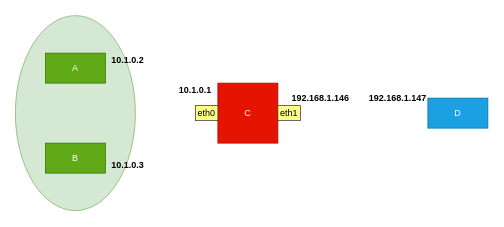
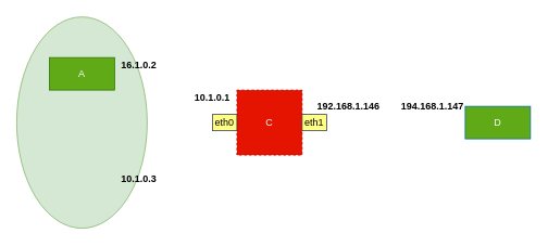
  <mxCell id="0" />
  <mxCell id="1" parent="0" />
  <mxCell id="2" value="" style="ellipse;whiteSpace=wrap;html=1;fillColor=#d5e8d4;strokeColor=#82b366;" vertex="1" parent="1"><mxGeometry x="20" y="20" width="160" height="260" as="geometry" /></mxCell>
  <mxCell id="3" value="A" style="rounded=0;whiteSpace=wrap;html=1;fillColor=#60a917;strokeColor=#2D7600;fontColor=#ffffff;" vertex="1" parent="1"><mxGeometry x="60" y="70" width="80" height="40" as="geometry" /></mxCell>
- <mxCell id="4" value="B" style="rounded=0;whiteSpace=wrap;html=1;fillColor=#60a917;strokeColor=#2D7600;fontColor=#ffffff;" vertex="1" parent="1"><mxGeometry x="60" y="190" width="80" height="40" as="geometry" /></mxCell>
- <mxCell id="5" value="C" style="rounded=0;whiteSpace=wrap;html=1;fillColor=#e51400;fontColor=#ffffff;strokeColor=#B20000;" vertex="1" parent="1"><mxGeometry x="290" y="110" width="80" height="80" as="geometry" /></mxCell>
+ <mxCell id="5" value="C" style="rounded=0;whiteSpace=wrap;html=1;fillColor=#e51400;fontColor=#ffffff;strokeColor=#B20000;dashed=1;" vertex="1" parent="1"><mxGeometry x="290" y="110" width="80" height="80" as="geometry" /></mxCell>
  <mxCell id="6" value="eth0" style="rounded=0;whiteSpace=wrap;html=1;fillColor=#ffff88;strokeColor=#36393d;" vertex="1" parent="1"><mxGeometry x="260" y="140" width="30" height="20" as="geometry" /></mxCell>
  <mxCell id="7" style="edgeStyle=none;rounded=0;orthogonalLoop=1;jettySize=auto;html=1;exitX=1;exitY=0.5;exitDx=0;exitDy=0;" edge="1" parent="1" source="8" target="5"><mxGeometry relative="1" as="geometry" /></mxCell>
  <mxCell id="8" value="eth1" style="rounded=0;whiteSpace=wrap;html=1;fillColor=#ffff88;strokeColor=#36393d;" vertex="1" parent="1"><mxGeometry x="370" y="140" width="30" height="20" as="geometry" /></mxCell>
- <mxCell id="9" value="D" style="rounded=0;whiteSpace=wrap;html=1;fillColor=#1ba1e2;fontColor=#ffffff;strokeColor=#006EAF;" vertex="1" parent="1"><mxGeometry x="570" y="130" width="80" height="40" as="geometry" /></mxCell>
- <mxCell id="10" value="10.1.0.2" style="text;html=1;strokeColor=none;fillColor=none;align=center;verticalAlign=middle;whiteSpace=wrap;rounded=0;fontStyle=1" vertex="1" parent="1"><mxGeometry x="140" y="70" width="60" height="20" as="geometry" /></mxCell>
+ <mxCell id="9" value="D" style="rounded=0;whiteSpace=wrap;html=1;fillColor=#60a917;fontColor=#ffffff;strokeColor=#006EAF;" vertex="1" parent="1"><mxGeometry x="570" y="130" width="80" height="40" as="geometry" /></mxCell>
+ <mxCell id="10" value="16.1.0.2" style="text;html=1;strokeColor=none;fillColor=none;align=center;verticalAlign=middle;whiteSpace=wrap;rounded=0;fontStyle=1" vertex="1" parent="1"><mxGeometry x="140" y="70" width="60" height="20" as="geometry" /></mxCell>
  <mxCell id="11" value="10.1.0.1" style="text;html=1;strokeColor=none;fillColor=none;align=center;verticalAlign=middle;whiteSpace=wrap;rounded=0;fontStyle=1" vertex="1" parent="1"><mxGeometry x="230" y="110" width="60" height="20" as="geometry" /></mxCell>
  <mxCell id="12" value="10.1.0.3" style="text;html=1;strokeColor=none;fillColor=none;align=center;verticalAlign=middle;whiteSpace=wrap;rounded=0;fontStyle=1" vertex="1" parent="1"><mxGeometry x="140" y="210" width="60" height="20" as="geometry" /></mxCell>
  <mxCell id="13" value="192.168.1.146" style="text;html=1;strokeColor=none;fillColor=none;align=center;verticalAlign=middle;whiteSpace=wrap;rounded=0;fontStyle=1" vertex="1" parent="1"><mxGeometry x="384" y="120" width="86" height="20" as="geometry" /></mxCell>
- <mxCell id="14" value="192.168.1.147" style="text;html=1;strokeColor=none;fillColor=none;align=center;verticalAlign=middle;whiteSpace=wrap;rounded=0;fontStyle=1" vertex="1" parent="1"><mxGeometry x="490" y="120" width="80" height="20" as="geometry" /></mxCell>
+ <mxCell id="14" value="194.168.1.147" style="text;html=1;strokeColor=none;fillColor=none;align=center;verticalAlign=middle;whiteSpace=wrap;rounded=0;fontStyle=1" vertex="1" parent="1"><mxGeometry x="490" y="120" width="80" height="20" as="geometry" /></mxCell>
